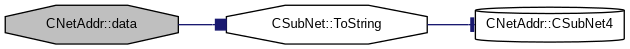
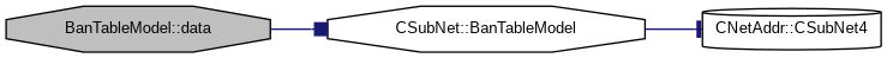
  digraph {
    fontname="Liberation Sans"
    rankdir=LR
    node [color=black fillcolor=white fontname="Liberation Sans" fontsize=10 shape=octagon style=filled]
    edge [color=midnightblue fontname="Liberation Sans" fontsize=10 labelfontname=Helvetica labelfontsize=10 style=solid]
-   n1 [fillcolor=grey75 fontcolor=black height=0.2 label="CNetAddr::data" width=0.4]
-   n2 [height=0.2 label="CSubNet::ToString" width=0.4]
+   n1 [fillcolor=grey75 fontcolor=black height=0.2 label="BanTableModel::data" width=0.4]
+   n2 [height=0.2 label="CSubNet::BanTableModel" width=0.4]
    n3 [height=0.2 label="CNetAddr::CSubNet4" shape=cylinder width=0.4]
    n1 -> n2 [arrowhead=box]
    n2 -> n3 [arrowhead=tee]
  }
